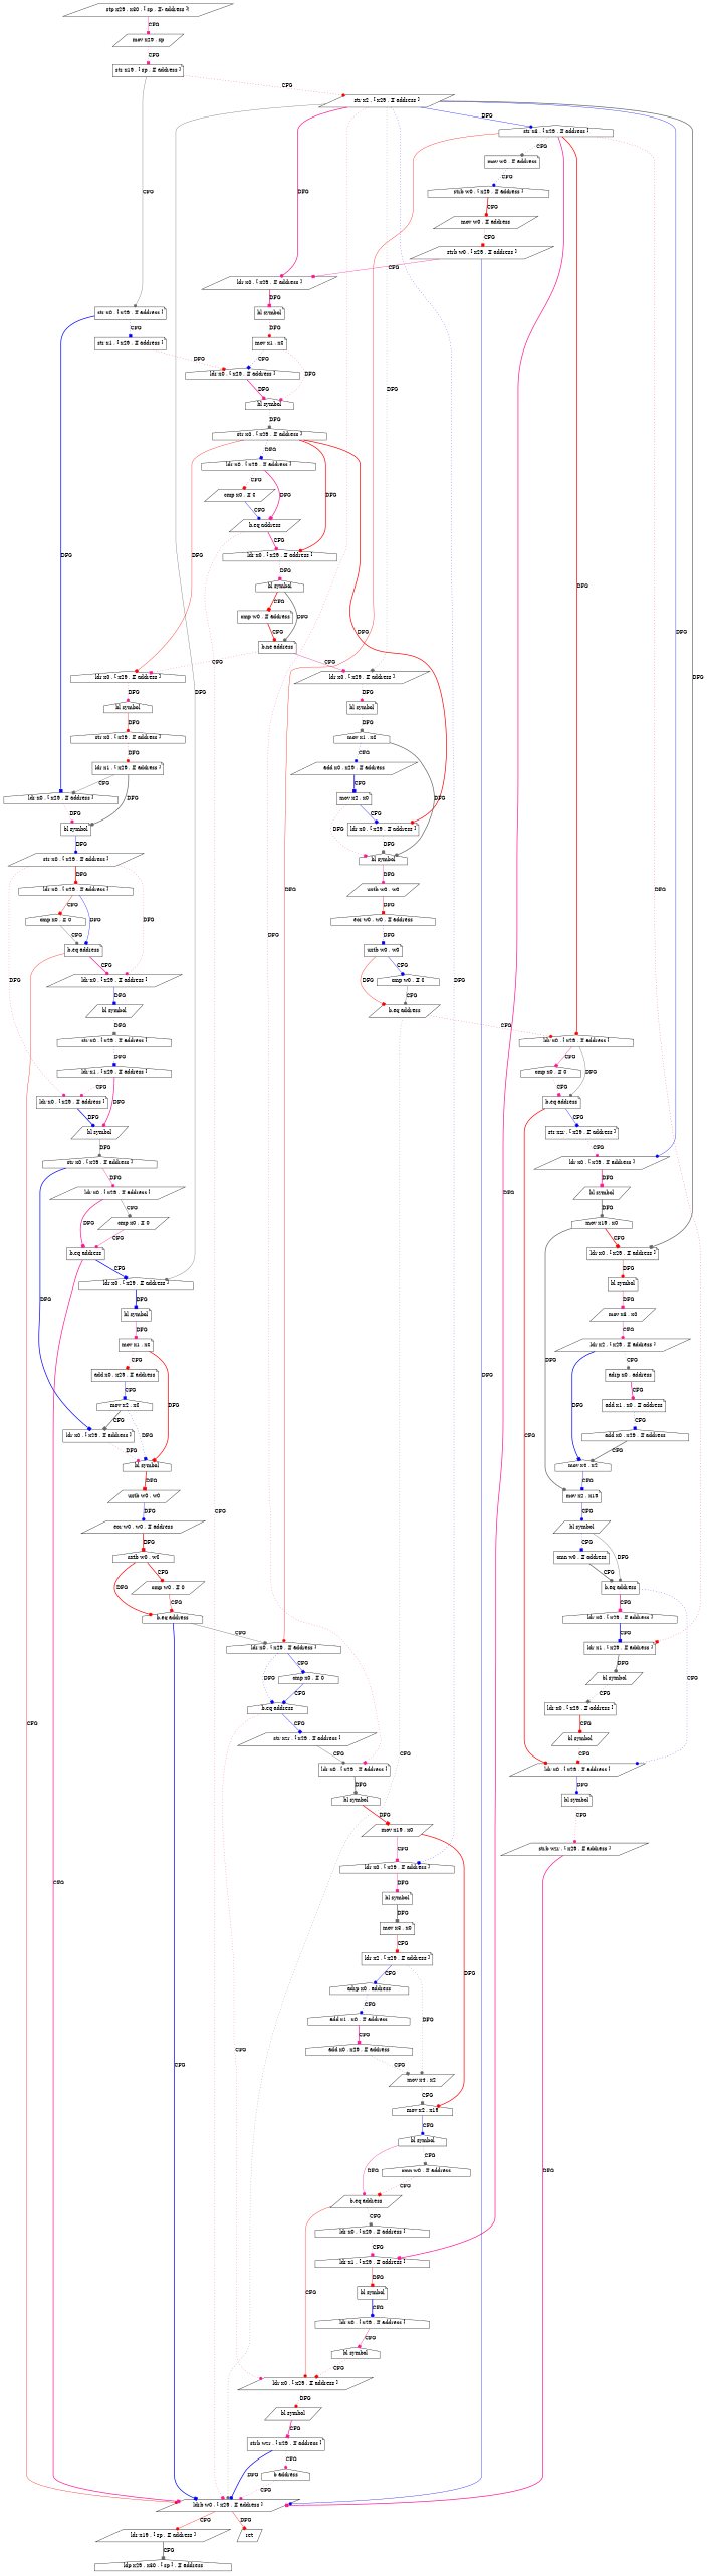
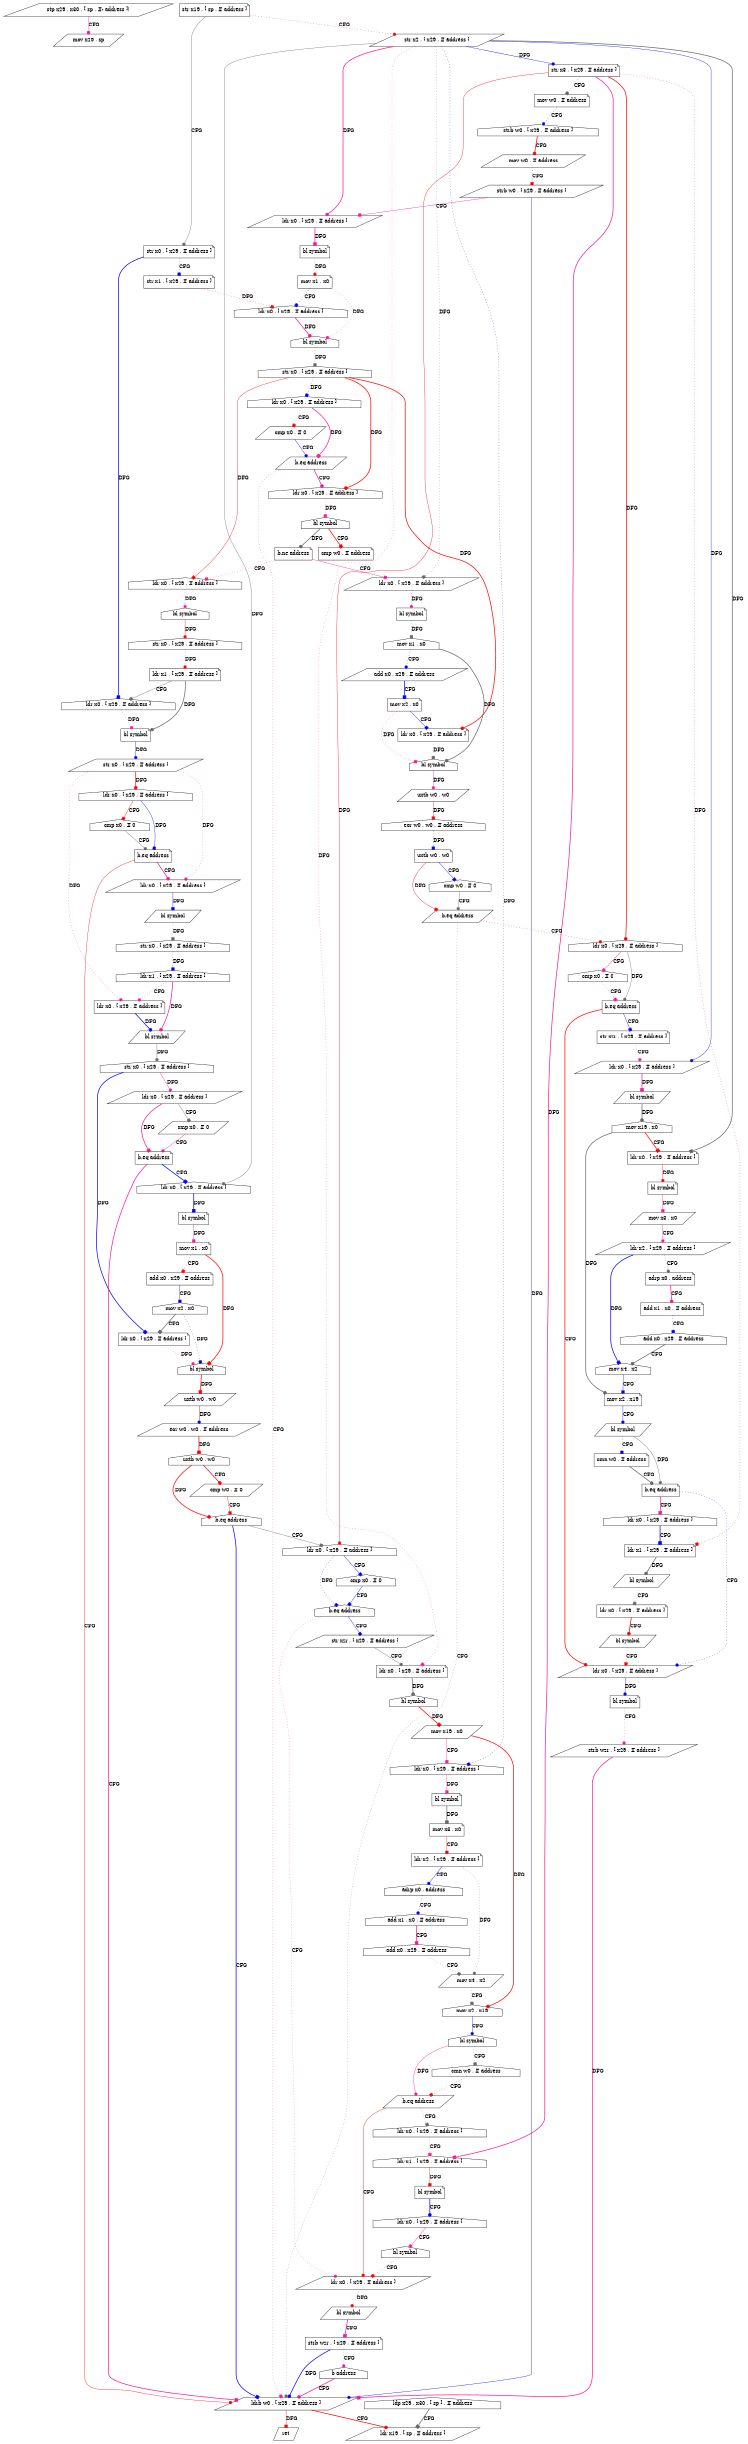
  digraph {
    node [shape=house]
    edge [arrowhead=box color=deeppink style=dotted]
    n1 [label="stp x29 , x30 , [ sp , #- address ]!" shape=parallelogram]
    n2 [label="mov x29 , sp" shape=parallelogram]
    n3 [label="str x19 , [ sp , # address ]" shape=note]
    n4 [label="str x0 , [ x29 , # address ]" shape=note]
    n5 [label="str x2 , [ x29 , # address ]" shape=parallelogram]
    n6 [label="str x1 , [ x29 , # address ]" shape=note]
    n7 [label="ldr x0 , [ x29 , # address ]"]
    n8 [label="ldr x0 , [ x29 , # address ]"]
    n9 [label="bl symbol" shape=note]
-   n10 [label="str x3 , [ x29 , # address ]"]
+   n10 [label="str x3 , [ x29 , # address ]" shape=note]
    n11 [label="ldr x0 , [ x29 , # address ]" shape=parallelogram]
    n12 [label="ldr x0 , [ x29 , # address ]" shape=parallelogram]
    n13 [label="ldr x0 , [ x29 , # address ]"]
    n14 [label="ldr x0 , [ x29 , # address ]" shape=parallelogram]
    n15 [label="ldr x0 , [ x29 , # address ]" shape=note]
    n16 [label="ldr x0 , [ x29 , # address ]" shape=note]
    n17 [label="ldr x0 , [ x29 , # address ]"]
    n18 [label="bl symbol"]
    n19 [label="mov w0 , # address" shape=note]
    n20 [label="ldr x0 , [ x29 , # address ]"]
    n21 [label="ldr x0 , [ x29 , # address ]"]
    n22 [label="ldr x1 , [ x29 , # address ]" shape=note]
    n23 [label="ldr x1 , [ x29 , # address ]"]
    n24 [label="bl symbol" shape=note]
    n25 [label="bl symbol" shape=note]
    n26 [label="bl symbol" shape=note]
    n27 [label="bl symbol" shape=parallelogram]
    n28 [label="bl symbol" shape=note]
    n29 [label="bl symbol"]
    n30 [label="bl symbol" shape=note]
    n31 [label="strb w0 , [ x29 , # address ]"]
    n32 [label="cmp x0 , # 0"]
    n33 [label="b.eq address" shape=note]
    n34 [label="cmp x0 , # 0"]
    n35 [label="b.eq address"]
    n36 [label="bl symbol" shape=parallelogram]
    n37 [label="bl symbol" shape=note]
    n38 [label="mov w0 , # address" shape=parallelogram]
    n39 [label="strb w0 , [ x29 , # address ]" shape=parallelogram]
    n40 [label="ldrb w0 , [ x29 , # address ]" shape=parallelogram]
    n41 [label="ldr x19 , [ sp , # address ]" shape=parallelogram]
    n42 [label=ret shape=parallelogram]
    n43 [label="mov x1 , x0" shape=note]
    n44 [label="str x0 , [ x29 , # address ]"]
    n45 [label="ldr x0 , [ x29 , # address ]"]
    n46 [label="ldr x0 , [ x29 , # address ]"]
    n47 [label="ldr x0 , [ x29 , # address ]"]
    n48 [label="ldr x0 , [ x29 , # address ]" shape=note]
    n49 [label="cmp x0 , # 0" shape=parallelogram]
    n50 [label="b.eq address" shape=parallelogram]
    n51 [label="bl symbol"]
    n52 [label="bl symbol"]
    n53 [label="bl symbol"]
    n54 [label="ldp x29 , x30 , [ sp ] , # address"]
    n55 [label="cmp w0 , # address" shape=note]
    n56 [label="b.ne address" shape=note]
    n57 [label="mov x1 , x0"]
    n58 [label="str x0 , [ x29 , # address ]"]
    n59 [label="add x0 , x29 , # address" shape=parallelogram]
    n60 [label="mov x2 , x0" shape=note]
    n61 [label="uxtb w0 , w0" shape=parallelogram]
    n62 [label="eor w0 , w0 , # address"]
    n63 [label="uxtb w0 , w0" shape=note]
    n64 [label="cmp w0 , # 0"]
    n65 [label="b.eq address" shape=parallelogram]
    n66 [label="ldr x0 , [ x29 , # address ]" shape=parallelogram]
    n67 [label="str xzr , [ x29 , # address ]" shape=note]
    n68 [label="ldr x1 , [ x29 , # address ]" shape=note]
    n69 [label="str x0 , [ x29 , # address ]" shape=parallelogram]
    n70 [label="ldr x0 , [ x29 , # address ]"]
    n71 [label="ldr x0 , [ x29 , # address ]" shape=parallelogram]
    n72 [label="ldr x0 , [ x29 , # address ]" shape=note]
    n73 [label="cmp x0 , # 0"]
    n74 [label="b.eq address" shape=note]
    n75 [label="bl symbol" shape=parallelogram]
    n76 [label="bl symbol" shape=parallelogram]
    n77 [label="str x0 , [ x29 , # address ]"]
    n78 [label="bl symbol" shape=note]
    n79 [label="strb wzr , [ x29 , # address ]" shape=parallelogram]
    n80 [label="ldr x1 , [ x29 , # address ]"]
    n81 [label="str x0 , [ x29 , # address ]"]
    n82 [label="ldr x0 , [ x29 , # address ]" shape=parallelogram]
    n83 [label="ldr x0 , [ x29 , # address ]" shape=note]
    n84 [label="cmp x0 , # 0" shape=parallelogram]
    n85 [label="b.eq address" shape=note]
    n86 [label="bl symbol"]
    n87 [label="mov x1 , x0" shape=note]
    n88 [label="mov x19 , x0"]
    n89 [label="mov x2 , x19" shape=note]
    n90 [label="bl symbol" shape=parallelogram]
    n91 [label="mov x3 , x0" shape=parallelogram]
    n92 [label="ldr x2 , [ x29 , # address ]" shape=parallelogram]
    n93 [label="adrp x0 , address" shape=note]
    n94 [label="mov x4 , x2"]
    n95 [label="add x1 , x0 , # address" shape=note]
    n96 [label="add x0 , x29 , # address"]
    n97 [label="cmn w0 , # address" shape=note]
    n98 [label="b.eq address" shape=note]
    n99 [label="ldr x0 , [ x29 , # address ]"]
    n100 [label="add x0 , x29 , # address" shape=note]
    n101 [label="mov x2 , x0"]
    n102 [label="uxtb w0 , w0" shape=parallelogram]
    n103 [label="eor w0 , w0 , # address" shape=parallelogram]
    n104 [label="uxtb w0 , w0"]
    n105 [label="cmp w0 , # 0" shape=parallelogram]
    n106 [label="b.eq address"]
    n107 [label="ldr x0 , [ x29 , # address ]" shape=parallelogram]
    n108 [label="str xzr , [ x29 , # address ]" shape=parallelogram]
    n109 [label="ldr x0 , [ x29 , # address ]" shape=note]
    n110 [label="bl symbol" shape=parallelogram]
    n111 [label="bl symbol" shape=parallelogram]
    n112 [label="strb wzr , [ x29 , # address ]" shape=note]
    n113 [label="b address"]
    n114 [label="mov x19 , x0" shape=parallelogram]
    n115 [label="mov x2 , x19"]
    n116 [label="bl symbol"]
    n117 [label="mov x3 , x0" shape=note]
    n118 [label="ldr x2 , [ x29 , # address ]" shape=note]
    n119 [label="adrp x0 , address"]
    n120 [label="mov x4 , x2" shape=parallelogram]
    n121 [label="add x1 , x0 , # address"]
    n122 [label="add x0 , x29 , # address"]
    n123 [label="cmn w0 , # address"]
    n124 [label="b.eq address" shape=parallelogram]
    n125 [label="ldr x0 , [ x29 , # address ]"]
    n126 [label="ldr x0 , [ x29 , # address ]"]
    n127 [label="bl symbol"]
    n1 -> n2 [label=CFG style=solid]
-   n2 -> n3 [label=CFG]
    n3 -> n4 [arrowhead=dot color=gray40 label=CFG style=solid]
    n3 -> n5 [arrowhead=dot color=red label=CFG]
    n4 -> n6 [color=blue label=CFG]
    n4 -> n7 [color=blue label=DFG style=bold]
    n5 -> n10 [arrowhead=dot color=blue label=DFG style=solid]
    n5 -> n11 [arrowhead=dot label=DFG style=bold]
    n5 -> n12 [color=gray40 label=DFG]
    n5 -> n13 [arrowhead=dot color=gray40 label=DFG style=solid]
    n5 -> n14 [arrowhead=dot color=blue label=DFG style=solid]
    n5 -> n15 [color=gray40 label=DFG style=bold]
    n5 -> n16 [label=DFG]
    n5 -> n17 [color=blue label=DFG]
    n6 -> n8 [color=red label=DFG]
    n7 -> n9 [arrowhead=dot label=DFG]
    n8 -> n18 [arrowhead=dot label=DFG style=bold]
    n9 -> n69 [arrowhead=dot color=blue label=DFG style=solid]
    n10 -> n19 [color=gray40 label=CFG]
    n10 -> n20 [arrowhead=dot color=red label=DFG style=bold]
    n10 -> n21 [arrowhead=dot color=red label=DFG style=solid]
    n10 -> n22 [color=red label=DFG]
    n10 -> n23 [label=DFG style=bold]
    n11 -> n24 [label=DFG style=bold]
    n12 -> n25 [arrowhead=dot label=DFG]
    n13 -> n26 [color=blue label=DFG style=bold]
    n14 -> n27 [label=DFG style=bold]
    n15 -> n28 [arrowhead=dot color=red label=DFG style=solid]
    n16 -> n29 [arrowhead=dot color=gray40 label=DFG style=bold]
    n17 -> n30 [label=DFG style=solid]
    n18 -> n44 [color=gray40 label=DFG]
    n19 -> n31 [arrowhead=dot color=blue label=CFG]
    n20 -> n32 [label=CFG style=solid]
    n20 -> n33 [arrowhead=dot color=gray40 label=DFG style=solid]
    n21 -> n34 [color=blue label=CFG style=solid]
    n21 -> n35 [color=blue label=DFG]
    n22 -> n36 [arrowhead=dot color=gray40 label=DFG style=bold]
    n23 -> n37 [color=red label=DFG style=solid]
    n24 -> n43 [arrowhead=dot color=red label=DFG]
    n25 -> n57 [color=gray40 label=DFG]
    n26 -> n87 [label=DFG style=solid]
    n27 -> n88 [arrowhead=dot color=gray40 label=DFG style=bold]
    n28 -> n91 [label=DFG style=solid]
    n29 -> n114 [color=red label=DFG style=bold]
    n30 -> n117 [color=gray40 label=DFG style=bold]
    n31 -> n38 [arrowhead=dot color=red label=CFG style=bold]
    n32 -> n33 [label=CFG]
    n33 -> n66 [arrowhead=dot color=red label=CFG style=bold]
    n33 -> n67 [color=blue label=CFG style=solid]
    n34 -> n35 [color=blue label=CFG style=solid]
    n35 -> n107 [arrowhead=dot label=CFG]
    n35 -> n108 [color=blue label=CFG style=solid]
    n36 -> n109 [color=gray40 label=CFG]
    n37 -> n126 [arrowhead=dot color=blue label=CFG style=bold]
    n38 -> n39 [color=red label=CFG]
    n39 -> n11 [label=CFG style=solid]
    n39 -> n40 [arrowhead=dot color=blue label=DFG style=solid]
-   n40 -> n41 [arrowhead=dot color=red label=CFG style=solid]
+   n40 -> n41 [arrowhead=dot color=red label=CFG style=bold]
    n40 -> n42 [color=red label=DFG style=solid]
-   n41 -> n54 [color=gray40 label=CFG style=bold]
+   n54 -> n41 [color=gray40 label=CFG style=bold]
    n43 -> n8 [color=blue label=CFG]
    n43 -> n18 [arrowhead=dot label=DFG]
    n44 -> n45 [color=blue label=DFG]
    n44 -> n46 [arrowhead=dot color=red label=DFG style=bold]
    n44 -> n47 [color=red label=DFG style=solid]
    n44 -> n48 [arrowhead=dot color=red label=DFG style=bold]
    n45 -> n49 [color=red label=CFG]
    n45 -> n50 [label=DFG style=bold]
    n46 -> n51 [label=DFG]
    n47 -> n52 [arrowhead=dot label=DFG]
    n48 -> n53 [color=gray40 label=DFG]
    n49 -> n50 [arrowhead=dot color=blue label=CFG style=solid]
    n50 -> n40 [label=CFG]
    n50 -> n46 [arrowhead=dot label=CFG style=bold]
    n51 -> n55 [color=red label=CFG style=bold]
    n51 -> n56 [arrowhead=dot color=gray40 label=DFG style=bold]
    n52 -> n58 [arrowhead=dot color=red label=DFG style=solid]
    n53 -> n61 [arrowhead=dot label=DFG style=solid]
-   n55 -> n56 [arrowhead=dot color=red label=CFG style=bold]
    n56 -> n12 [label=CFG style=solid]
    n56 -> n47 [label=CFG]
    n57 -> n53 [arrowhead=dot color=gray40 label=DFG style=bold]
    n57 -> n59 [arrowhead=dot color=blue label=CFG]
    n58 -> n68 [arrowhead=dot color=red label=DFG]
    n59 -> n60 [color=blue label=CFG style=bold]
    n60 -> n48 [color=blue label=CFG style=solid]
    n60 -> n53 [label=DFG]
    n61 -> n62 [color=red label=DFG style=solid]
    n62 -> n63 [color=blue label=DFG]
    n63 -> n64 [color=blue label=CFG style=solid]
    n63 -> n65 [color=red label=DFG style=solid]
    n64 -> n65 [arrowhead=dot color=gray40 label=CFG style=solid]
    n65 -> n20 [arrowhead=dot color=red label=CFG]
    n65 -> n40 [arrowhead=dot color=gray40 label=CFG]
    n66 -> n78 [arrowhead=dot color=blue label=DFG style=solid]
    n67 -> n14 [arrowhead=dot label=CFG]
    n68 -> n7 [color=gray40 label=CFG style=solid]
    n68 -> n9 [arrowhead=dot color=gray40 label=DFG style=bold]
    n69 -> n70 [arrowhead=dot color=red label=DFG style=bold]
    n69 -> n71 [arrowhead=dot label=DFG]
    n69 -> n72 [arrowhead=dot label=DFG]
    n70 -> n73 [color=red label=CFG style=solid]
    n70 -> n74 [color=blue label=DFG style=solid]
    n71 -> n75 [color=blue label=DFG style=solid]
    n72 -> n76 [arrowhead=dot color=blue label=DFG style=bold]
    n73 -> n74 [arrowhead=dot color=gray40 label=CFG style=solid]
    n74 -> n40 [arrowhead=dot color=red label=CFG style=solid]
    n74 -> n71 [arrowhead=dot label=CFG style=bold]
    n75 -> n77 [color=gray40 label=DFG]
    n76 -> n81 [arrowhead=dot color=gray40 label=DFG style=solid]
    n77 -> n80 [color=blue label=DFG]
    n78 -> n79 [arrowhead=dot label=CFG]
    n79 -> n40 [label=DFG style=bold]
    n80 -> n72 [arrowhead=dot label=CFG]
    n80 -> n76 [arrowhead=dot label=DFG style=bold]
    n81 -> n82 [arrowhead=dot label=DFG style=solid]
    n81 -> n83 [color=blue label=DFG style=bold]
    n82 -> n84 [color=gray40 label=CFG style=solid]
    n82 -> n85 [label=DFG style=bold]
    n83 -> n86 [arrowhead=dot label=DFG]
    n84 -> n85 [arrowhead=dot label=CFG style=solid]
    n85 -> n13 [color=blue label=CFG style=bold]
    n85 -> n40 [label=CFG style=bold]
    n86 -> n102 [color=red label=DFG style=bold]
    n87 -> n86 [color=red label=DFG style=bold]
    n87 -> n100 [color=red label=CFG]
    n88 -> n15 [color=red label=CFG style=bold]
    n88 -> n89 [arrowhead=dot color=gray40 label=DFG style=bold]
    n89 -> n90 [arrowhead=dot color=blue label=CFG style=solid]
    n90 -> n97 [color=blue label=CFG]
    n90 -> n98 [arrowhead=dot color=gray40 label=DFG style=solid]
    n91 -> n92 [arrowhead=dot label=CFG style=solid]
    n92 -> n93 [arrowhead=dot color=gray40 label=CFG]
    n92 -> n94 [color=blue label=DFG style=bold]
    n93 -> n95 [arrowhead=dot label=CFG style=bold]
    n94 -> n89 [color=blue label=CFG style=solid]
    n95 -> n96 [color=blue label=CFG]
    n96 -> n94 [arrowhead=dot color=gray40 label=CFG style=bold]
    n97 -> n98 [arrowhead=dot color=gray40 label=CFG style=bold]
    n98 -> n66 [arrowhead=dot color=blue label=CFG]
    n98 -> n99 [label=CFG style=bold]
    n99 -> n22 [color=blue label=CFG style=bold]
    n100 -> n101 [color=blue label=CFG style=solid]
    n101 -> n83 [color=gray40 label=CFG style=bold]
    n101 -> n86 [color=blue label=DFG]
    n102 -> n103 [arrowhead=dot color=blue label=DFG style=solid]
    n103 -> n104 [color=red label=DFG style=bold]
    n104 -> n105 [arrowhead=dot color=red label=CFG style=bold]
    n104 -> n106 [arrowhead=dot color=red label=DFG style=bold]
    n105 -> n106 [color=red label=CFG style=solid]
    n106 -> n21 [color=gray40 label=CFG style=solid]
    n106 -> n40 [color=blue label=CFG style=bold]
    n107 -> n111 [arrowhead=dot color=red label=DFG]
    n108 -> n16 [arrowhead=dot color=gray40 label=CFG style=solid]
    n109 -> n110 [arrowhead=dot color=red label=CFG style=bold]
    n110 -> n66 [color=red label=CFG]
    n111 -> n112 [label=CFG style=bold]
    n112 -> n40 [arrowhead=dot color=blue label=DFG style=bold]
    n112 -> n113 [arrowhead=dot label=CFG]
-   n113 -> n40 [arrowhead=dot label=CFG]
+   n113 -> n40 [arrowhead=dot label=CFG style=bold]
    n114 -> n17 [label=CFG style=solid]
    n114 -> n115 [arrowhead=dot color=red label=DFG style=bold]
    n115 -> n116 [arrowhead=dot color=blue label=CFG style=solid]
    n116 -> n123 [color=gray40 label=CFG]
    n116 -> n124 [arrowhead=dot label=DFG style=solid]
    n117 -> n118 [color=red label=CFG style=solid]
    n118 -> n119 [arrowhead=dot color=blue label=CFG style=solid]
    n118 -> n120 [arrowhead=dot color=gray40 label=DFG]
    n119 -> n121 [arrowhead=dot color=blue label=CFG]
    n120 -> n115 [color=gray40 label=CFG]
    n121 -> n122 [label=CFG style=bold]
    n122 -> n120 [color=gray40 label=CFG]
    n123 -> n124 [color=red label=CFG]
    n124 -> n107 [arrowhead=dot color=red label=CFG style=solid]
    n124 -> n125 [color=gray40 label=CFG]
    n125 -> n23 [label=CFG]
    n126 -> n127 [label=CFG style=solid]
    n127 -> n107 [color=red label=CFG]
  }
